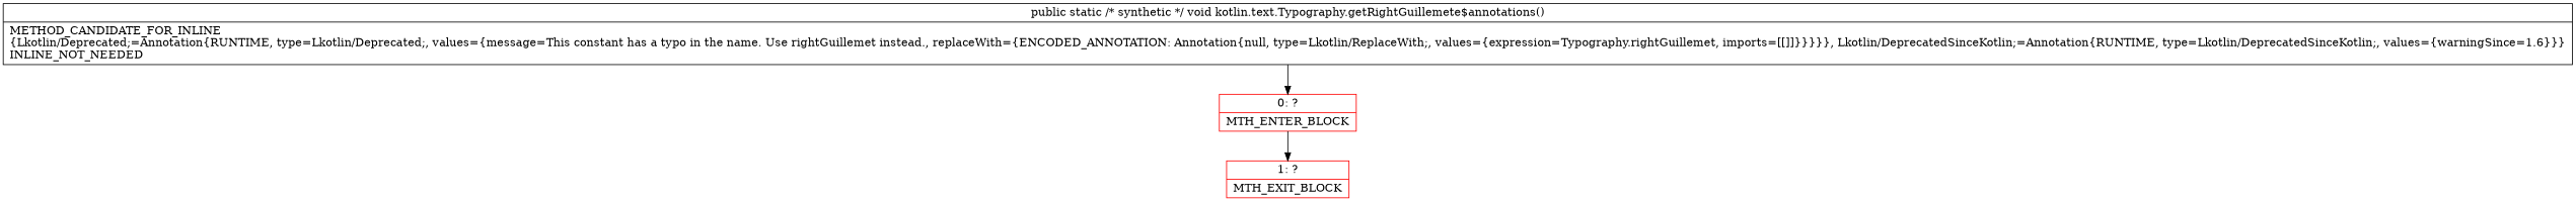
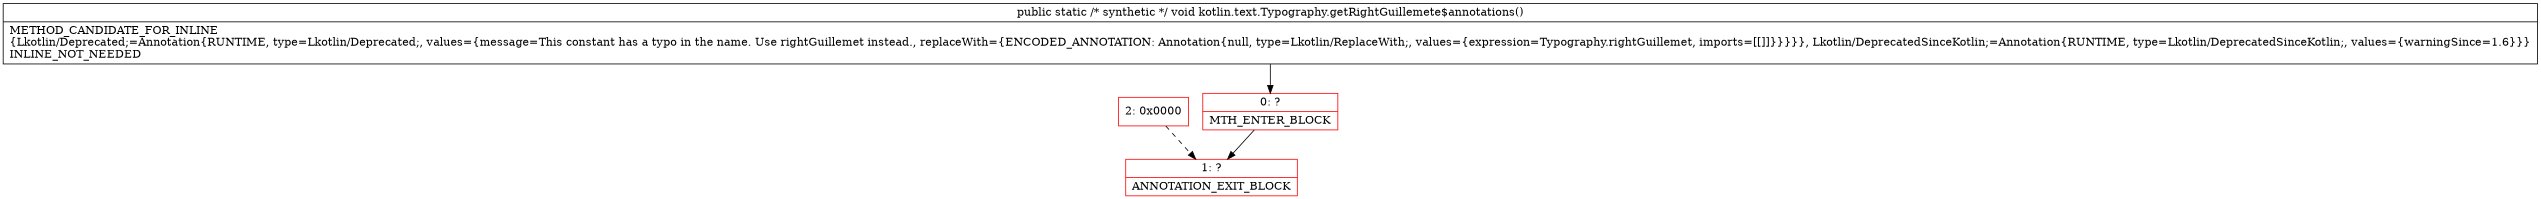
  digraph {
    node [color=red shape=record]
    edge [style=solid]
    n1 [label="{0\:\ ?|MTH_ENTER_BLOCK\l}"]
-   n2 [label="{1\:\ ?|MTH_EXIT_BLOCK\l}"]
+   n2 [label="{1\:\ ?|ANNOTATION_EXIT_BLOCK\l}"]
+   n3 [label="{2\:\ 0x0000}"]
    n4 [label="{public static \/* synthetic *\/ void kotlin.text.Typography.getRightGuillemete$annotations()  | METHOD_CANDIDATE_FOR_INLINE\l\{Lkotlin\/Deprecated;=Annotation\{RUNTIME, type=Lkotlin\/Deprecated;, values=\{message=This constant has a typo in the name. Use rightGuillemet instead., replaceWith=\{ENCODED_ANNOTATION: Annotation\{null, type=Lkotlin\/ReplaceWith;, values=\{expression=Typography.rightGuillemet, imports=[[]]\}\}\}\}\}, Lkotlin\/DeprecatedSinceKotlin;=Annotation\{RUNTIME, type=Lkotlin\/DeprecatedSinceKotlin;, values=\{warningSince=1.6\}\}\}\lINLINE_NOT_NEEDED\l}" color=""]
    subgraph cluster_1 {
      label="R(0)"
    }
    n1 -> n2
+   n3 -> n2 [style=dashed]
    n4 -> n1
  }
